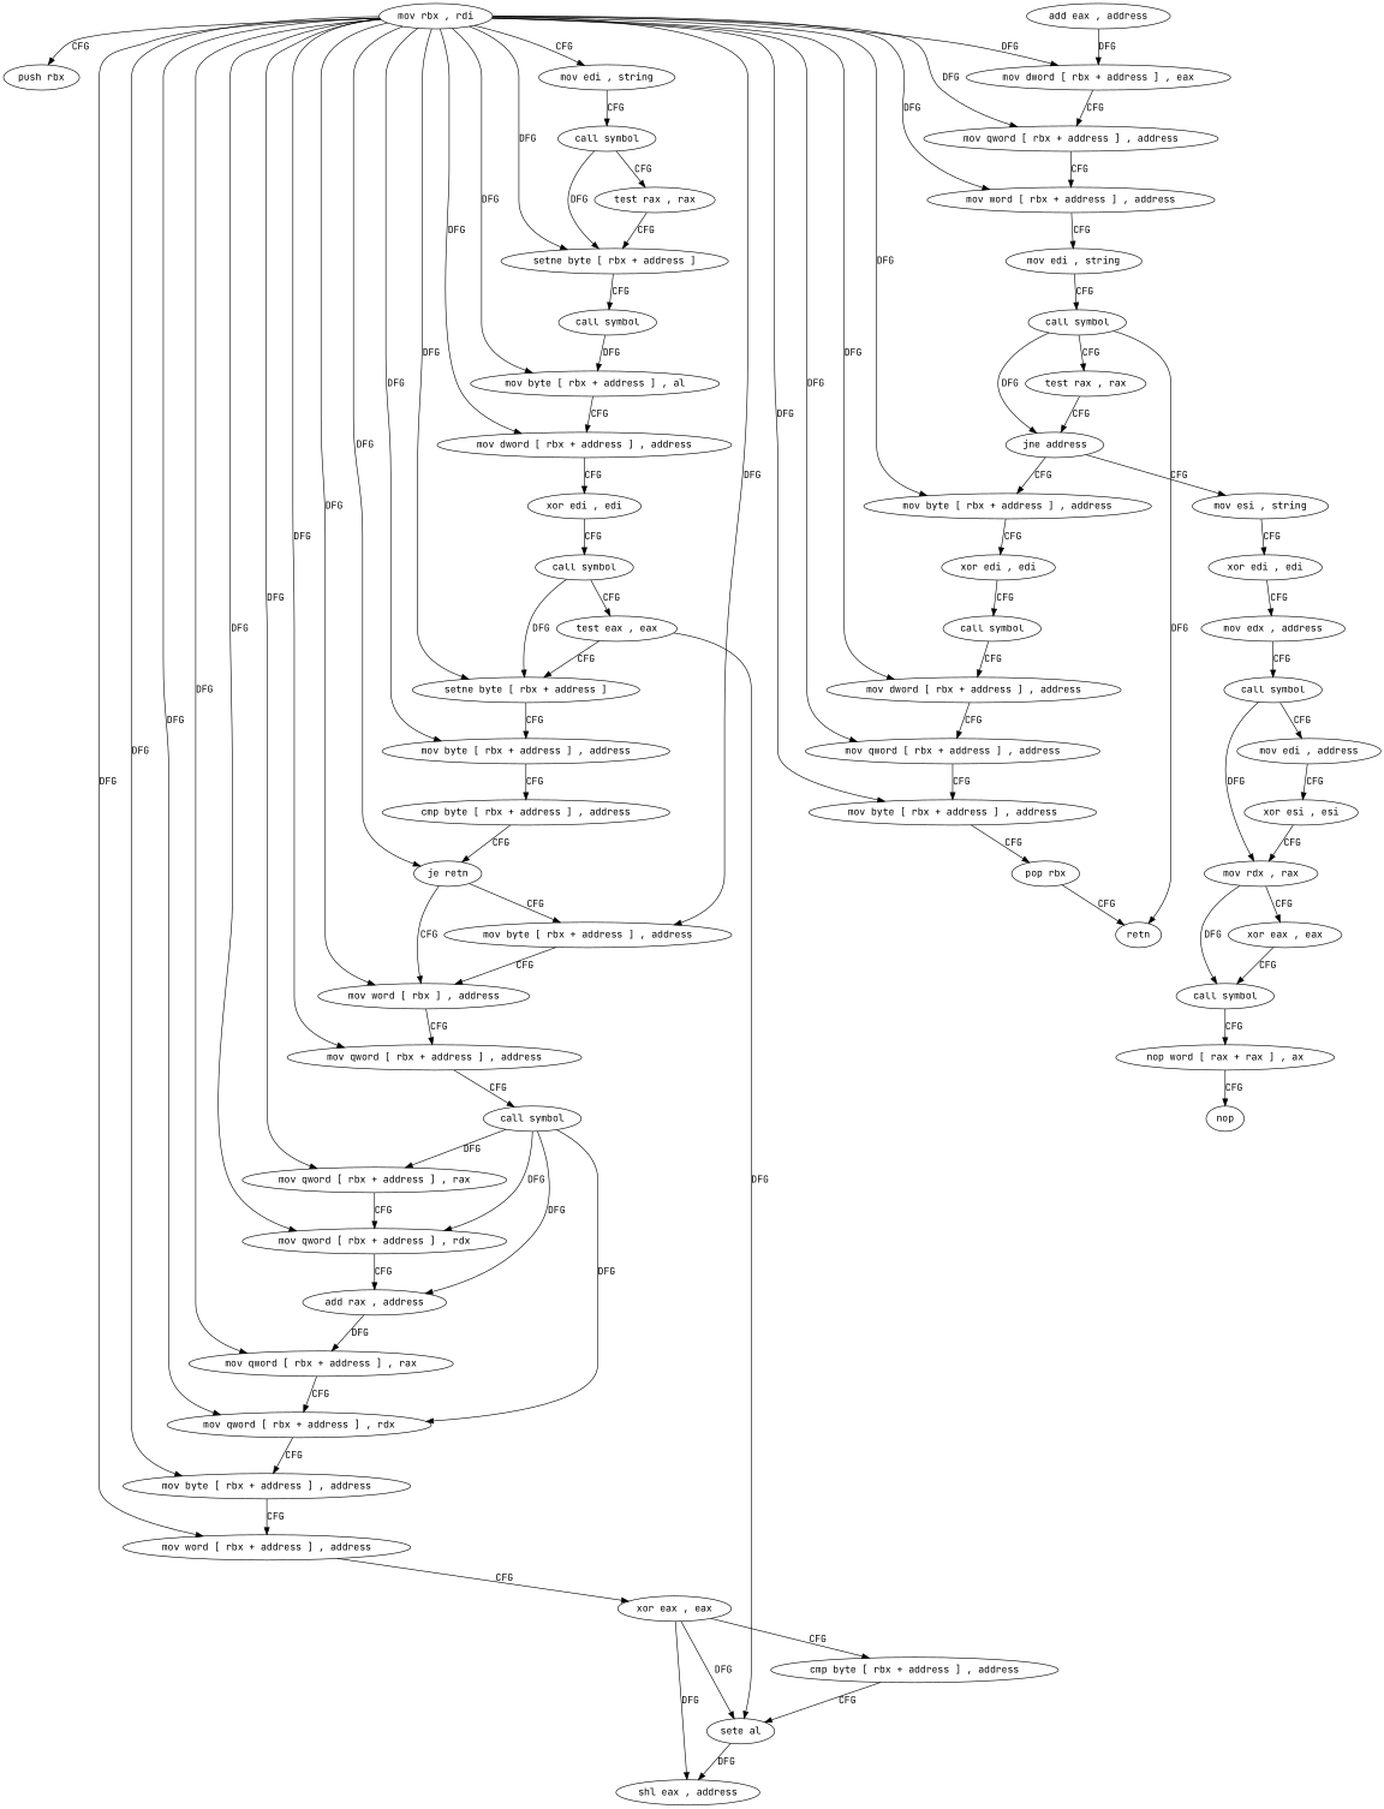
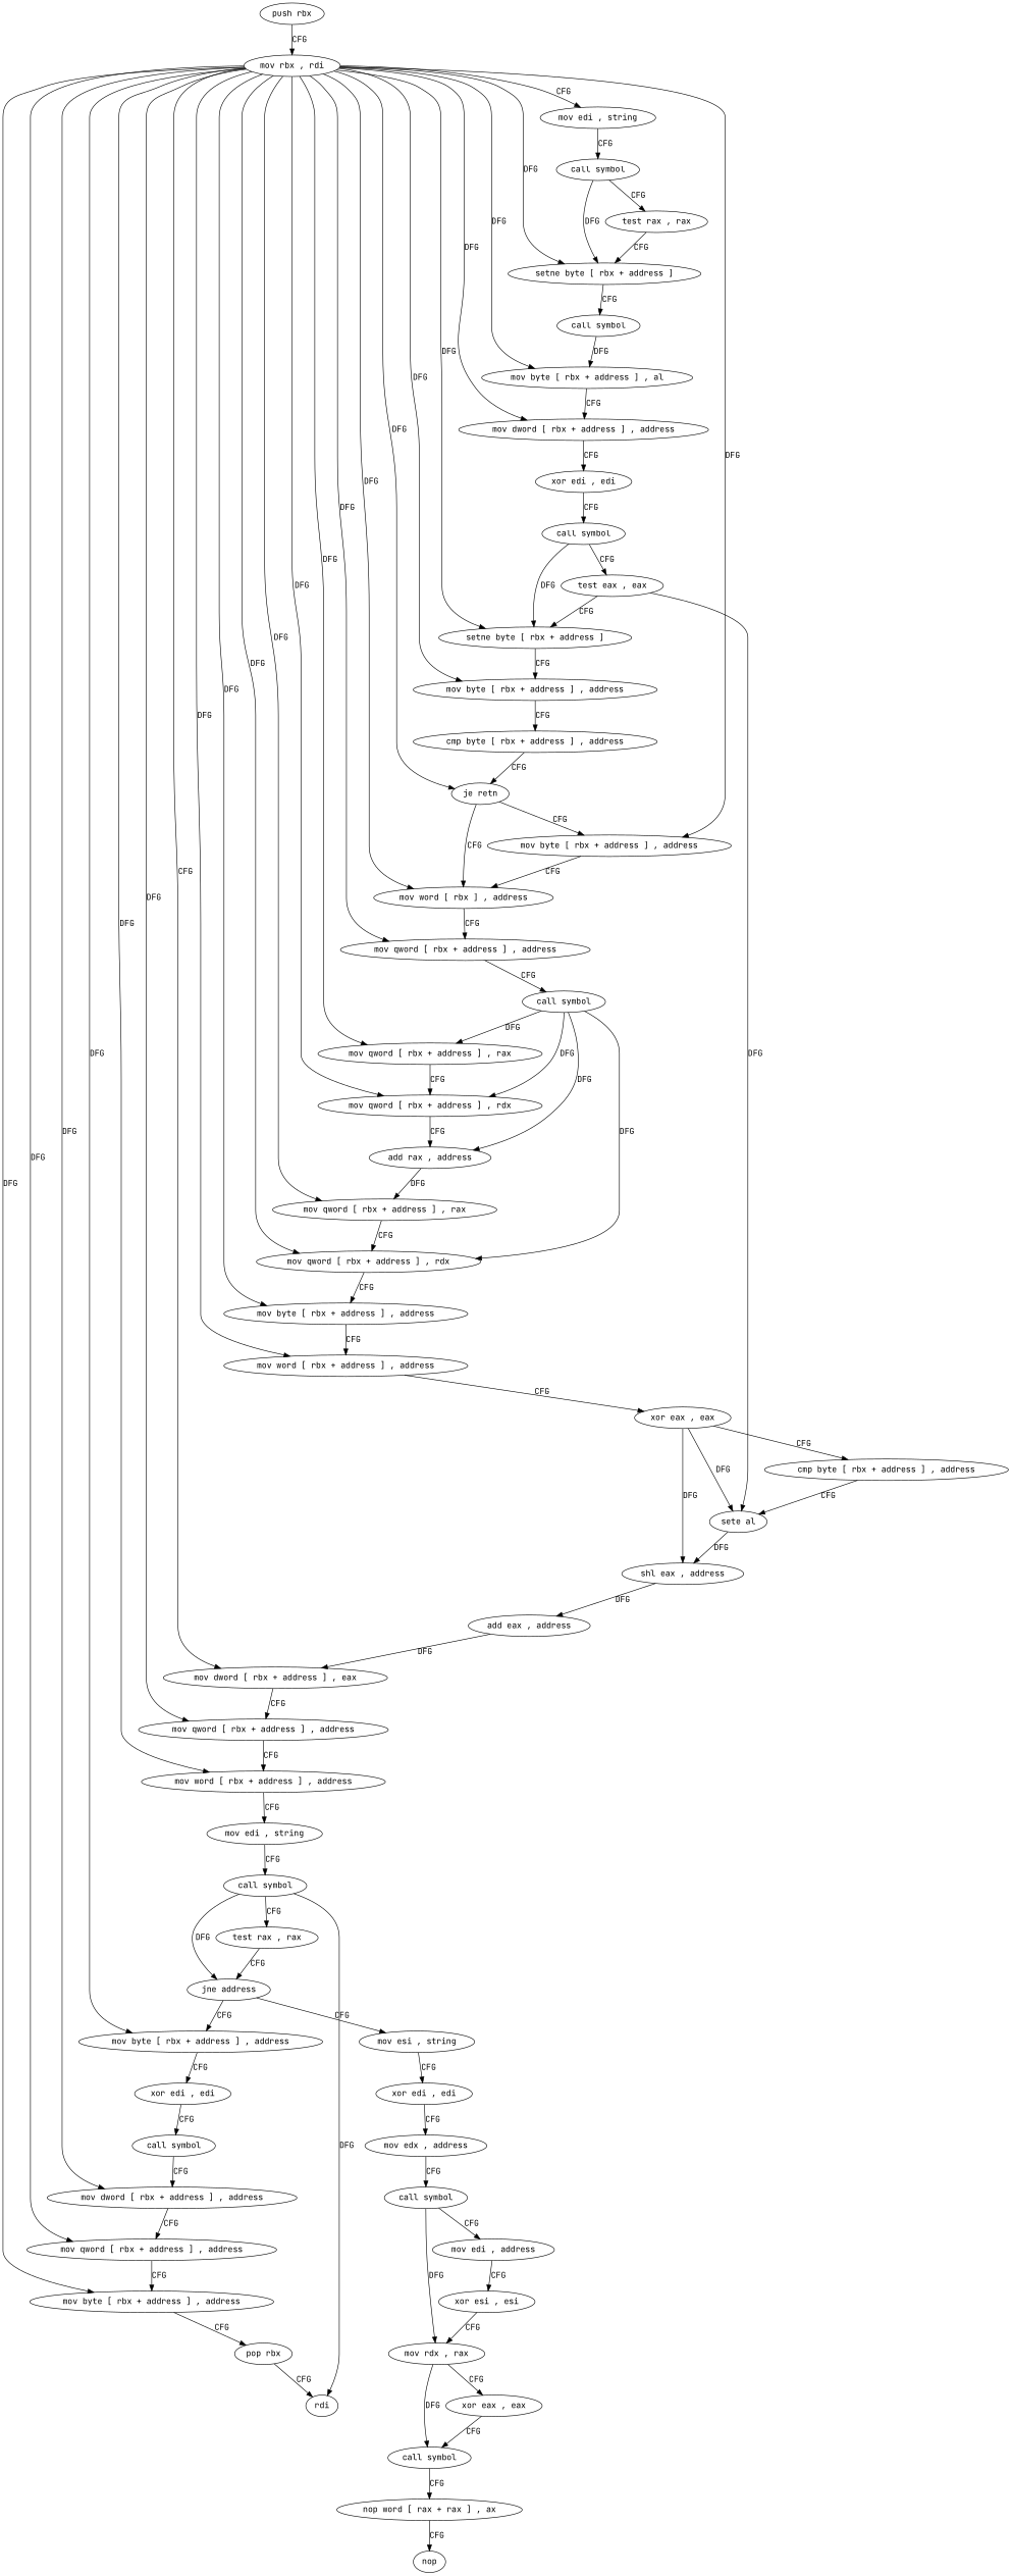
  digraph {
    fontname="JetBrains Mono"
    node [fontname="JetBrains Mono"]
    edge [fontname="JetBrains Mono"]
    n1 [label="push rbx"]
    n2 [label="mov rbx , rdi"]
    n3 [label="mov edi , string"]
    n4 [label="setne byte [ rbx + address ]"]
    n5 [label="mov byte [ rbx + address ] , al"]
    n6 [label="mov dword [ rbx + address ] , address"]
    n7 [label="setne byte [ rbx + address ]"]
    n8 [label="mov byte [ rbx + address ] , address"]
    n9 [label="je retn"]
    n10 [label="mov word [ rbx ] , address"]
    n11 [label="mov byte [ rbx + address ] , address"]
    n12 [label="mov qword [ rbx + address ] , address"]
    n13 [label="mov qword [ rbx + address ] , rax"]
    n14 [label="mov qword [ rbx + address ] , rdx"]
    n15 [label="mov qword [ rbx + address ] , rax"]
    n16 [label="mov qword [ rbx + address ] , rdx"]
    n17 [label="mov byte [ rbx + address ] , address"]
    n18 [label="mov word [ rbx + address ] , address"]
    n19 [label="mov dword [ rbx + address ] , eax"]
    n20 [label="mov qword [ rbx + address ] , address"]
    n21 [label="mov word [ rbx + address ] , address"]
    n22 [label="mov byte [ rbx + address ] , address"]
    n23 [label="mov dword [ rbx + address ] , address"]
    n24 [label="mov qword [ rbx + address ] , address"]
    n25 [label="mov byte [ rbx + address ] , address"]
    n26 [label="call symbol"]
    n27 [label="call symbol"]
    n28 [label="xor edi , edi"]
    n29 [label="cmp byte [ rbx + address ] , address"]
    n30 [label="call symbol"]
    n31 [label="add rax , address"]
    n32 [label="xor eax , eax"]
    n33 [label="sete al"]
    n34 [label="shl eax , address"]
    n35 [label="mov edi , string"]
    n36 [label="xor edi , edi"]
    n37 [label="pop rbx"]
    n38 [label="test rax , rax"]
    n39 [label="call symbol"]
    n40 [label="test eax , eax"]
    n41 [label="cmp byte [ rbx + address ] , address"]
    n42 [label="add eax , address"]
    n43 [label="call symbol"]
    n44 [label="test rax , rax"]
    n45 [label="jne address"]
-   n46 [label=retn]
+   n46 [label=rdi]
    n47 [label="mov esi , string"]
    n48 [label="xor edi , edi"]
    n49 [label="mov edx , address"]
    n50 [label="call symbol"]
    n51 [label="call symbol"]
    n52 [label="mov edi , address"]
    n53 [label="mov rdx , rax"]
    n54 [label="xor esi , esi"]
    n55 [label="xor eax , eax"]
    n56 [label="call symbol"]
    n57 [label="nop word [ rax + rax ] , ax"]
    n58 [label=nop]
-   n2 -> n1 [label=CFG]
+   n1 -> n2 [label=CFG]
    n2 -> n3 [label=CFG]
    n2 -> n4 [label=DFG]
    n2 -> n5 [label=DFG]
    n2 -> n6 [label=DFG]
    n2 -> n7 [label=DFG]
    n2 -> n8 [label=DFG]
    n2 -> n9 [label=DFG]
    n2 -> n10 [label=DFG]
    n2 -> n11 [label=DFG]
    n2 -> n12 [label=DFG]
    n2 -> n13 [label=DFG]
    n2 -> n14 [label=DFG]
    n2 -> n15 [label=DFG]
    n2 -> n16 [label=DFG]
    n2 -> n17 [label=DFG]
    n2 -> n18 [label=DFG]
-   n2 -> n19 [label=DFG]
+   n2 -> n19 [label=CFG]
    n2 -> n20 [label=DFG]
    n2 -> n21 [label=DFG]
    n2 -> n22 [label=DFG]
    n2 -> n23 [label=DFG]
    n2 -> n24 [label=DFG]
    n2 -> n25 [label=DFG]
    n3 -> n26 [label=CFG]
    n4 -> n27 [label=CFG]
    n5 -> n6 [label=CFG]
    n6 -> n28 [label=CFG]
    n7 -> n8 [label=CFG]
    n8 -> n29 [label=CFG]
    n9 -> n10 [label=CFG]
    n9 -> n11 [label=CFG]
    n10 -> n12 [label=CFG]
    n11 -> n10 [label=CFG]
    n12 -> n30 [label=CFG]
    n13 -> n14 [label=CFG]
    n14 -> n31 [label=CFG]
    n15 -> n16 [label=CFG]
    n16 -> n17 [label=CFG]
    n17 -> n18 [label=CFG]
    n18 -> n32 [label=CFG]
    n19 -> n20 [label=CFG]
    n20 -> n21 [label=CFG]
    n21 -> n35 [label=CFG]
    n22 -> n36 [label=CFG]
    n23 -> n24 [label=CFG]
    n24 -> n25 [label=CFG]
    n25 -> n37 [label=CFG]
    n26 -> n4 [label=DFG]
    n26 -> n38 [label=CFG]
    n27 -> n5 [label=DFG]
    n28 -> n39 [label=CFG]
    n29 -> n9 [label=CFG]
    n30 -> n13 [label=DFG]
    n30 -> n14 [label=DFG]
    n30 -> n16 [label=DFG]
    n30 -> n31 [label=DFG]
    n31 -> n15 [label=DFG]
    n32 -> n33 [label=DFG]
    n32 -> n34 [label=DFG]
    n32 -> n41 [label=CFG]
    n33 -> n34 [label=DFG]
+   n34 -> n42 [label=DFG]
    n35 -> n43 [label=CFG]
    n36 -> n50 [label=CFG]
    n37 -> n46 [label=CFG]
    n38 -> n4 [label=CFG]
    n39 -> n7 [label=DFG]
    n39 -> n40 [label=CFG]
    n40 -> n7 [label=CFG]
    n40 -> n33 [label=DFG]
    n41 -> n33 [label=CFG]
    n42 -> n19 [label=DFG]
    n43 -> n44 [label=CFG]
    n43 -> n45 [label=DFG]
    n43 -> n46 [label=DFG]
    n44 -> n45 [label=CFG]
    n45 -> n22 [label=CFG]
    n45 -> n47 [label=CFG]
    n47 -> n48 [label=CFG]
    n48 -> n49 [label=CFG]
    n49 -> n51 [label=CFG]
    n50 -> n23 [label=CFG]
    n51 -> n52 [label=CFG]
    n51 -> n53 [label=DFG]
    n52 -> n54 [label=CFG]
    n53 -> n55 [label=CFG]
    n53 -> n56 [label=DFG]
    n54 -> n53 [label=CFG]
    n55 -> n56 [label=CFG]
    n56 -> n57 [label=CFG]
    n57 -> n58 [label=CFG]
  }
